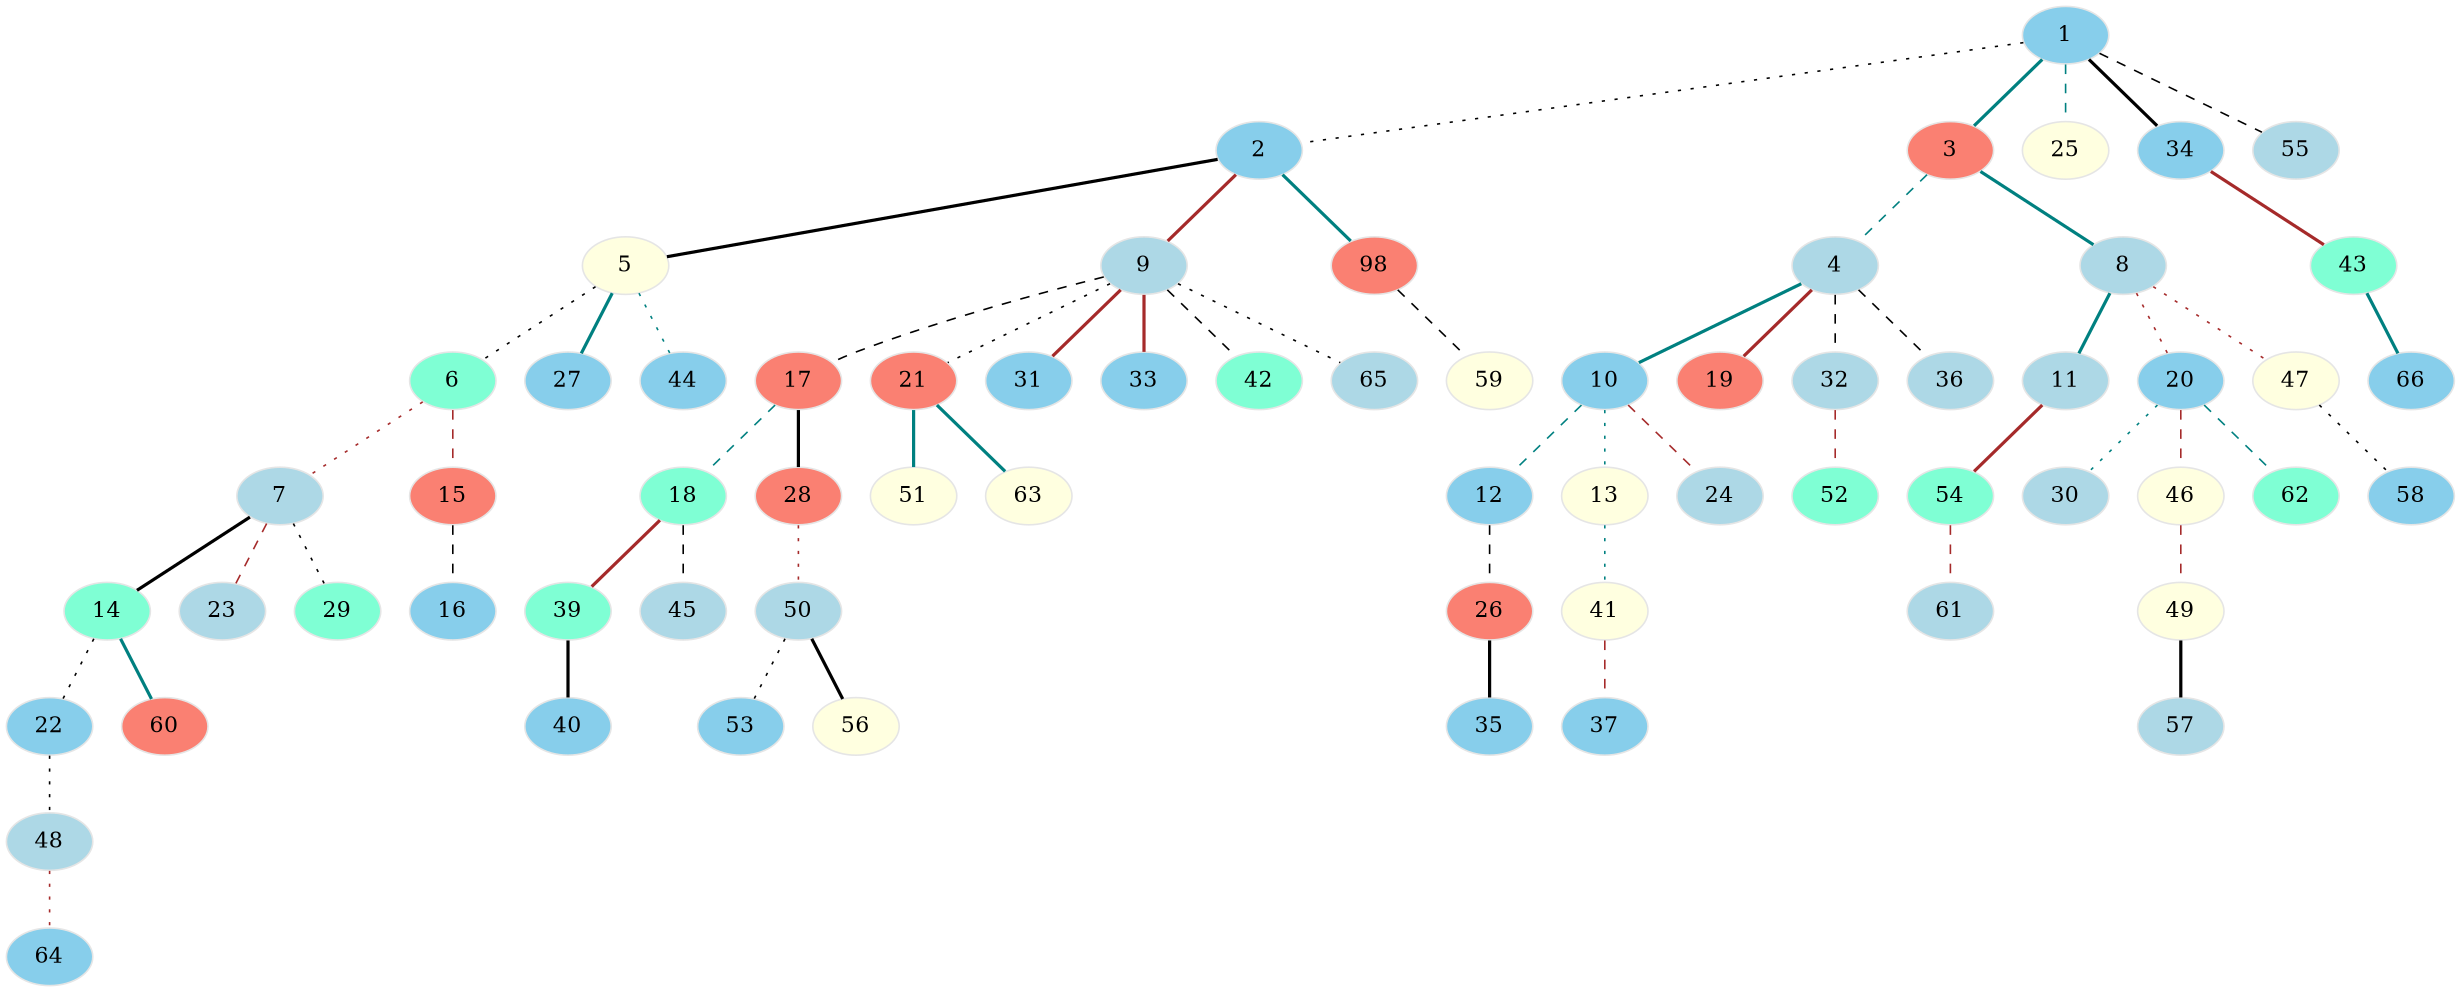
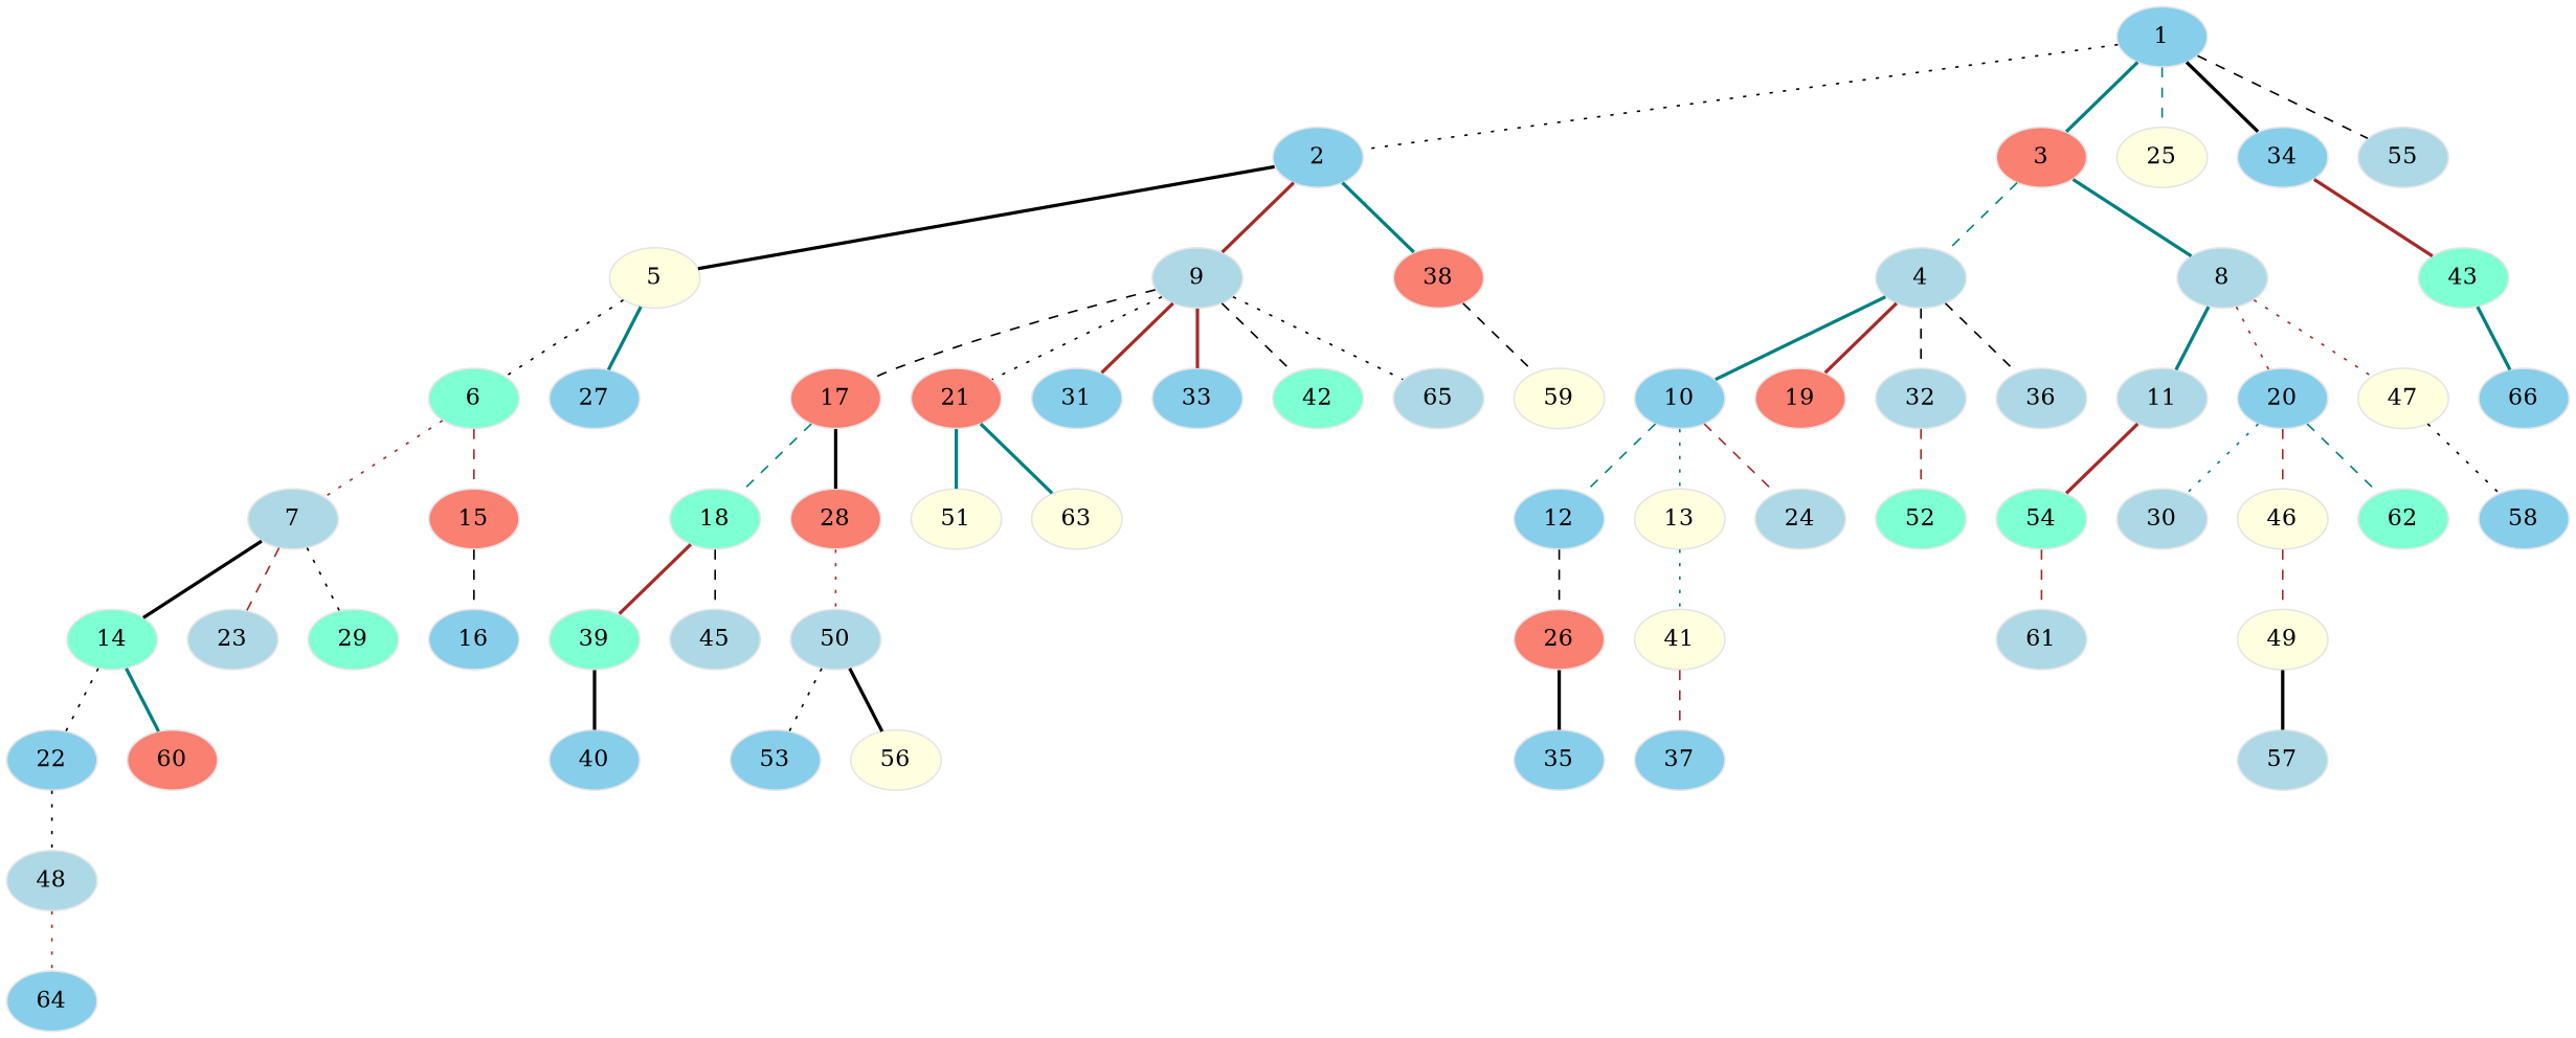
  graph {
    node [color=gray90 fillcolor=skyblue style=filled]
    edge [color=black style=bold]
    1
    2
    3 [fillcolor=salmon]
    25 [fillcolor=lightyellow]
    34
    55 [fillcolor=lightblue]
    5 [fillcolor=lightyellow]
    9 [fillcolor=lightblue]
-   38 [fillcolor=salmon label=98]
+   38 [fillcolor=salmon]
    4 [fillcolor=lightblue]
    8 [fillcolor=lightblue]
    43 [fillcolor=aquamarine]
    6 [fillcolor=aquamarine]
    27
-   44
    17 [fillcolor=salmon]
    21 [fillcolor=salmon]
    31
    33
    42 [fillcolor=aquamarine]
    65 [fillcolor=lightblue]
    59 [fillcolor=lightyellow]
    10
    19 [fillcolor=salmon]
    32 [fillcolor=lightblue]
    36 [fillcolor=lightblue]
    11 [fillcolor=lightblue]
    20
    47 [fillcolor=lightyellow]
    12
    13 [fillcolor=lightyellow]
    24 [fillcolor=lightblue]
    52 [fillcolor=aquamarine]
    7 [fillcolor=lightblue]
    15 [fillcolor=salmon]
    14 [fillcolor=aquamarine]
    23 [fillcolor=lightblue]
    29 [fillcolor=aquamarine]
    16
    22
    60 [fillcolor=salmon]
    54 [fillcolor=aquamarine]
    30 [fillcolor=lightblue]
    46 [fillcolor=lightyellow]
    62 [fillcolor=aquamarine]
    58
    18 [fillcolor=aquamarine]
    28 [fillcolor=salmon]
    51 [fillcolor=lightyellow]
    63 [fillcolor=lightyellow]
    26 [fillcolor=salmon]
    41 [fillcolor=lightyellow]
    61 [fillcolor=lightblue]
    35
    37
    48 [fillcolor=lightblue]
    39 [fillcolor=aquamarine]
    45 [fillcolor=lightblue]
    50 [fillcolor=lightblue]
    40
    49 [fillcolor=lightyellow]
    64
    53
    56 [fillcolor=lightyellow]
    66
    57 [fillcolor=lightblue]
    1 -- 2 [style=dotted]
    1 -- 3 [color=teal]
    1 -- 25 [color=teal style=dashed]
    1 -- 34
    1 -- 55 [style=dashed]
    2 -- 5
    2 -- 9 [color=brown]
    2 -- 38 [color=teal]
    3 -- 4 [color=teal style=dashed]
    3 -- 8 [color=teal]
    34 -- 43 [color=brown]
    5 -- 6 [style=dotted]
    5 -- 27 [color=teal]
-   5 -- 44 [color=teal style=dotted]
    9 -- 17 [style=dashed]
    9 -- 21 [style=dotted]
    9 -- 31 [color=brown]
    9 -- 33 [color=brown]
    9 -- 42 [style=dashed]
    9 -- 65 [style=dotted]
    38 -- 59 [style=dashed]
    4 -- 10 [color=teal]
    4 -- 19 [color=brown]
    4 -- 32 [style=dashed]
    4 -- 36 [style=dashed]
    8 -- 11 [color=teal]
    8 -- 20 [color=brown style=dotted]
    8 -- 47 [color=brown style=dotted]
    43 -- 66 [color=teal]
    6 -- 7 [color=brown style=dotted]
    6 -- 15 [color=brown style=dashed]
    17 -- 18 [color=teal style=dashed]
    17 -- 28
    21 -- 51 [color=teal]
    21 -- 63 [color=teal]
    10 -- 12 [color=teal style=dashed]
    10 -- 13 [color=teal style=dotted]
    10 -- 24 [color=brown style=dashed]
    32 -- 52 [color=brown style=dashed]
    11 -- 54 [color=brown]
    20 -- 30 [color=teal style=dotted]
    20 -- 46 [color=brown style=dashed]
    20 -- 62 [color=teal style=dashed]
    47 -- 58 [style=dotted]
    12 -- 26 [style=dashed]
    13 -- 41 [color=teal style=dotted]
    7 -- 14
    7 -- 23 [color=brown style=dashed]
    7 -- 29 [style=dotted]
    15 -- 16 [style=dashed]
    14 -- 22 [style=dotted]
    14 -- 60 [color=teal]
    22 -- 48 [style=dotted]
    54 -- 61 [color=brown style=dashed]
    46 -- 49 [color=brown style=dashed]
    18 -- 39 [color=brown]
    18 -- 45 [style=dashed]
    28 -- 50 [color=brown style=dotted]
    26 -- 35
    41 -- 37 [color=brown style=dashed]
    48 -- 64 [color=brown style=dotted]
    39 -- 40
    50 -- 53 [style=dotted]
    50 -- 56
    49 -- 57
  }
